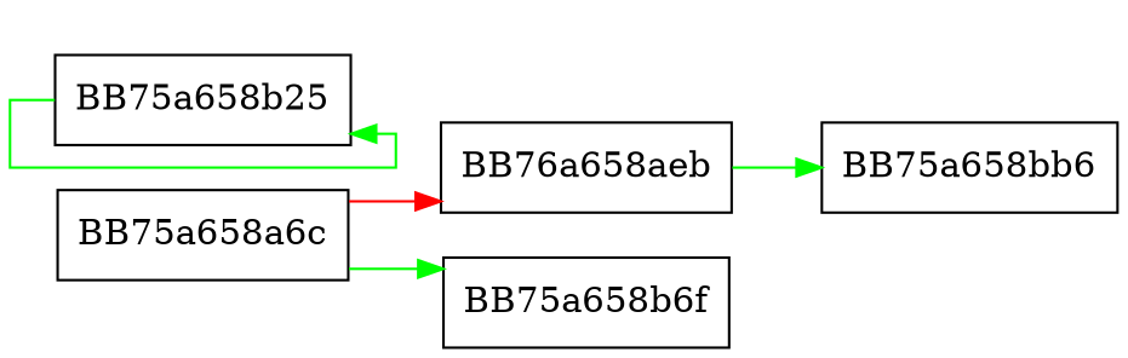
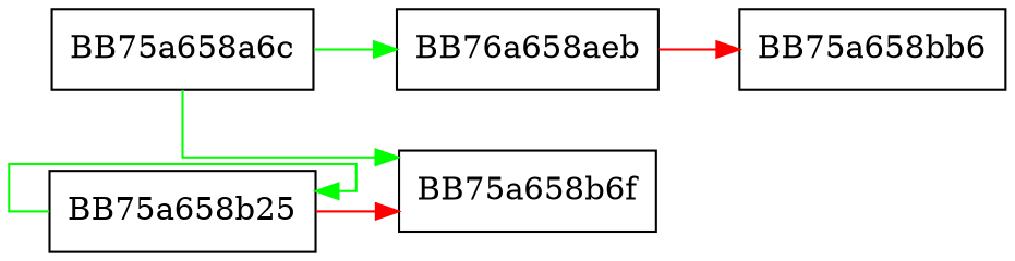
  digraph {
    rankdir=LR
    splines=ortho
    node [shape=box]
    edge [color=green]
    n1 [label=BB76a658aeb]
    BB75a658a6c
    BB75a658b6f
    BB75a658bb6
    BB75a658b25
-   n1 -> BB75a658bb6
-   BB75a658a6c -> n1 [color=red]
+   n1 -> BB75a658bb6 [color=red]
+   BB75a658a6c -> n1
    BB75a658a6c -> BB75a658b6f
+   BB75a658b25 -> BB75a658b6f [color=red]
    BB75a658b25 -> BB75a658b25
  }
